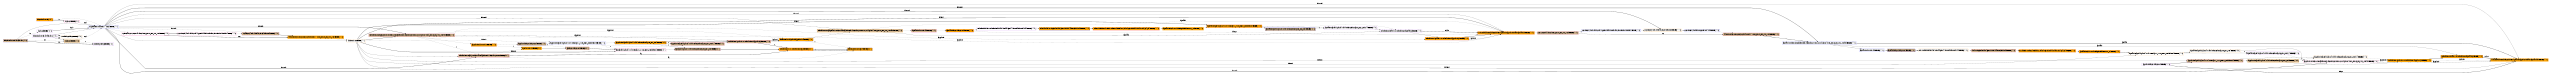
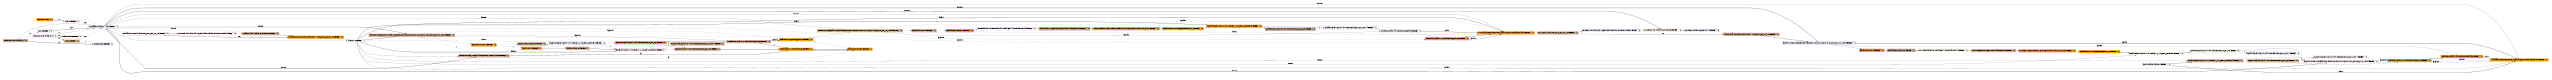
  digraph {
    fontname="Patrick Hand"
    rankdir=LR
    node [color=deeppink fillcolor=white fontname="Patrick Hand" shape=box style=filled]
    edge [arrowhead=dot fontname="Patrick Hand" style=dashed]
    n1 [color=blue fillcolor=orange label="deltaStreamerTestRunner(ingestionJob,cfgIngestionJob,null)@@@15@@@['1', '1', '0']"]
    n2 [color=darkorange fillcolor=tan label="HoodieDeltaStreamer.Config cfgBackfillJob = TestHelpers.makeConfig(tableBasePath,WriteOperationType.UPSERT,Arrays.asList(.getName()),PROPS_FILENAME_TEST_MULTI_WRITER,false)@@@28@@@['1', '1', '0']" shape=note]
    n3 [color=blue fillcolor=orange label="deltaStreamerTestRunner(ds,cfg,null)@@@11@@@['0', '0', '1']" shape=note]
    n4 [color=purple label="HoodieDeltaStreamer backfillJob = new HoodieDeltaStreamer(cfgBackfillJob,jsc)@@@37@@@['1', '1', '0']"]
    n5 [fillcolor=orange label="runJobsInParallel(tableBasePath,tableType,totalRecords,ingestionJob2,cfgIngestionJob,backfillJob,cfgBackfillJob,true)@@@39@@@['1', '1', '0']"]
    n6 [fillcolor=tan label="cfgBackfillJob.continuousMode = false@@@29@@@['1', '1', '0']" shape=note]
    n7 [color=blue fillcolor=tan label="cfgBackfillJob.configs.add(String.format(\"%s=false\",HoodieCompactionConfig.AUTO_CLEAN_PROP))@@@36@@@['1', '0', '0']" shape=note]
    n8 [color=purple label="cfgBackfillJob.configs.add(String.format(\"%s=false\",HoodieCompactionConfig.AUTO_CLEAN_PROP.key()))@@@36@@@['0', '1', '0']" shape=note]
    n9 [color=purple fillcolor=orange label="HoodieDeltaStreamer ingestionJob2 = new HoodieDeltaStreamer(cfgIngestionJob,jsc)@@@38@@@['1', '1', '0']"]
    n10 [fillcolor=tan label="timeline = meta.getActiveTimeline().getCommitsTimeline().filterCompletedInstants()@@@49@@@['1', '1', '0']"]
    n11 [fillcolor=orange label="commitMetadata = HoodieCommitMetadata.fromBytes(timeline.getInstantDetails(timeline.firstInstant().get()).get(),)@@@50@@@['1', '1', '0']" shape=note]
    n12 [color=purple fillcolor=orange label="cfgBackfillJob.checkpoint = commitMetadata.getMetadata(CHECKPOINT_KEY)@@@51@@@['1', '1', '0']"]
    n13 [fillcolor=tan label="props = prepareMultiWriterProps(PROPS_FILENAME_TEST_MULTI_WRITER)@@@40@@@['1', '1', '0']"]
    n14 [fillcolor=tan label="UtilitiesTestBase.Helpers.savePropsToDFS(props,dfs,dfsBasePath + \"/\" + PROPS_FILENAME_TEST_MULTI_WRITER)@@@44@@@['1', '1', '0']"]
    n15 [color=blue label="props.setProperty(\"hoodie.write.lock.provider\",\"org.apache.hudi.client.transaction.FileSystemBasedLockProviderTestClass\")@@@41@@@['1', '1', '0']" shape=note]
    n16 [color=blue label="cfgBackfillJob = TestHelpers.makeConfig(tableBasePath,WriteOperationType.INSERT,Arrays.asList(.getName()),PROPS_FILENAME_TEST_MULTI_WRITER,false)@@@45@@@['1', '1', '0']"]
    n17 [color=darkorange label="props.setProperty(\"hoodie.write.lock.filesystem.path\",tableBasePath)@@@42@@@['1', '1', '0']" shape=note]
    n18 [color=purple fillcolor=orange label="cfgIngestionJob.continuousMode = true@@@10@@@['1', '1', '0']"]
    n19 [color=darkorange fillcolor=orange label="cfg.continuousMode = true@@@6@@@['0', '0', '1']" shape=note]
    n20 [color=blue fillcolor=tan label="cfgIngestionJob.tableType = tableType.name()@@@11@@@['1', '1', '0']"]
    n21 [fillcolor=tan label="cfg.tableType = tableType.name()@@@7@@@['0', '0', '1']" shape=note]
    n22 [color=blue label="cfgIngestionJob.configs.add(String.format(\"%s=%d\",SourceConfigs.MAX_UNIQUE_RECORDS_PROP,totalRecords))@@@12@@@['1', '1', '0']"]
    n23 [color=darkorange label="HoodieTableType tableType@@@2@@@['0', '1', '0']"]
    n24 [color=purple fillcolor=orange label="cfgBackfillJob.tableType = tableType.name()@@@30@@@['1', '1', '0']" shape=note]
    n25 [color=purple label="HoodieTableMetaClient meta = HoodieTableMetaClient.builder().setConf(dfs.getConf()).setBasePath(tableBasePath).build()@@@31@@@['1', '1', '0']"]
    n26 [color=blue fillcolor=orange label="HoodieTimeline timeline = meta.getActiveTimeline().getCommitsTimeline().filterCompletedInstants()@@@32@@@['1', '1', '0']" shape=note]
    n27 [fillcolor=tan label="cfgIngestionJob.configs.add(String.format(\"%s=%d\",SourceConfigs.MAX_UNIQUE_RECORDS_PROP,totalRecords))@@@57@@@['1', '1', '0']"]
    n28 [color=darkorange fillcolor=tan label="cfgIngestionJob.configs.add(String.format(\"%s=false\",HoodieCompactionConfig.AUTO_CLEAN_PROP))@@@58@@@['1', '0', '0']" shape=note]
    n29 [color=darkorange label="cfgIngestionJob.configs.add(String.format(\"%s=false\",HoodieCompactionConfig.AUTO_CLEAN_PROP.key()))@@@58@@@['0', '1', '0']"]
    n30 [color=darkorange fillcolor=orange label="HoodieDeltaStreamer ingestionJob3 = new HoodieDeltaStreamer(cfgIngestionJob,jsc)@@@59@@@['1', '1', '0']"]
    n31 [color=darkorange fillcolor=orange label="runJobsInParallel(tableBasePath,tableType,totalRecords,ingestionJob3,cfgIngestionJob,backfillJob2,cfgBackfillJob,false)@@@61@@@['1', '1', '0']"]
-   n32 [color=blue label="cfgBackfillJob.continuousMode = false@@@46@@@['1', '1', '0']"]
+   n32 [color=blue fillcolor=orange label="cfgBackfillJob.continuousMode = false@@@46@@@['1', '1', '0']"]
    n33 [color=blue fillcolor=orange label="HoodieDeltaStreamer backfillJob2 = new HoodieDeltaStreamer(cfgBackfillJob,jsc)@@@60@@@['1', '1', '0']"]
    n34 [color=blue fillcolor=tan label="testUpsertsContinuousModeWithMultipleWriters['1', '0', '0']" shape=note]
    n35 [color=blue label="String tableBasePath = dfsBasePath + \"/\" + tempDir@@@3@@@['1', '1', '1']"]
    n36 [color=purple label="String tempDir@@@2@@@['1', '0', '0']"]
    n37 [color=darkorange fillcolor=tan label="String tempDir@@@2@@@['1', '1', '0']"]
    n38 [color=purple label="HoodieTableType tableType@@@2@@@['0', '0', '1']"]
    n39 [label="cfgIngestionJob = TestHelpers.makeConfig(tableBasePath,WriteOperationType.UPSERT,Arrays.asList(.getName()),PROPS_FILENAME_TEST_MULTI_WRITER,false)@@@54@@@['1', '1', '0']" shape=note]
    n40 [fillcolor=tan label="HoodieDeltaStreamer.Config cfgIngestionJob = TestHelpers.makeConfig(tableBasePath,WriteOperationType.UPSERT,Arrays.asList(.getName()),PROPS_FILENAME_TEST_MULTI_WRITER,false)@@@9@@@['1', '1', '0']"]
    n41 [fillcolor=tan label="HoodieDeltaStreamer.Config cfg = TestHelpers.makeConfig(tableBasePath,WriteOperationType.UPSERT)@@@5@@@['0', '0', '1']" shape=note]
    n42 [label="TypedProperties props = prepareMultiWriterProps(PROPS_FILENAME_TEST_MULTI_WRITER)@@@4@@@['1', '1', '0']" shape=note]
    n43 [color=purple fillcolor=tan label="props.setProperty(\"hoodie.write.lock.filesystem.path\",tableBasePath)@@@6@@@['1', '1', '0']"]
    n44 [color=darkorange label="int totalRecords = 3000@@@4@@@['1', '1', '1']" shape=note]
    n45 [fillcolor=orange label="cfgBackfillJob.configs.add(String.format(\"%s=%d\",SourceConfigs.MAX_UNIQUE_RECORDS_PROP,totalRecords))@@@35@@@['1', '1', '0']"]
    n46 [color=darkorange label="meta = HoodieTableMetaClient.builder().setConf(dfs.getConf()).setBasePath(tableBasePath).build()@@@48@@@['1', '1', '0']" shape=note]
    n47 [label="cfg.configs.add(String.format(\"%s=%d\",SourceConfigs.MAX_UNIQUE_RECORDS_PROP,totalRecords))@@@8@@@['0', '0', '1']" shape=note]
    n48 [color=purple fillcolor=tan label="cfg.configs.add(String.format(\"%s=false\",HoodieCompactionConfig.AUTO_CLEAN_PROP))@@@9@@@['0', '0', '1']" shape=note]
    n49 [fillcolor=tan label="HoodieDeltaStreamer ingestionJob = new HoodieDeltaStreamer(cfgIngestionJob,jsc)@@@14@@@['1', '1', '0']" shape=note]
    n50 [fillcolor=orange label="HoodieDeltaStreamer ds = new HoodieDeltaStreamer(cfg,jsc)@@@10@@@['0', '0', '1']"]
    n51 [color=darkorange fillcolor=orange label="UtilitiesTestBase.Helpers.savePropsToDFS(props,dfs,dfsBasePath + \"/\" + PROPS_FILENAME_TEST_MULTI_WRITER)@@@7@@@['1', '1', '0']" shape=note]
    n52 [label="props.setProperty(\"hoodie.write.lock.provider\",\"org.apache.hudi.client.transaction.FileSystemBasedLockProviderTestClass\")@@@5@@@['1', '1', '0']"]
    n53 [color=blue label="props.setProperty(\"hoodie.test.source.generate.inserts\",\"true\")@@@43@@@['1', '1', '0']"]
    n54 [color=darkorange label="cfgBackfillJob.configs.add(String.format(\"%s=%d\",SourceConfigs.MAX_UNIQUE_RECORDS_PROP,totalRecords))@@@52@@@['1', '1', '0']" shape=note]
    n55 [color=darkorange fillcolor=orange label="cfgBackfillJob.checkpoint = commitMetadata.getMetadata(CHECKPOINT_KEY)@@@34@@@['1', '1', '0']" shape=note]
    n56 [color=blue fillcolor=tan label="cfgBackfillJob.tableType = tableType.name()@@@47@@@['1', '1', '0']" shape=note]
    n57 [color=purple label="cfgIngestionJob.tableType = tableType.name()@@@56@@@['1', '1', '0']" shape=note]
    n58 [color=purple fillcolor=orange label="testUpsertsContinuousMode['0', '0', '1']"]
    n59 [label="String tempDir@@@2@@@['0', '0', '1']" shape=note]
    n60 [fillcolor=orange label="HoodieCommitMetadata commitMetadata = HoodieCommitMetadata.fromBytes(timeline.getInstantDetails(timeline.firstInstant().get()).get(),)@@@33@@@['1', '1', '0']" shape=note]
    n61 [color=darkorange label="cfgBackfillJob.configs.add(String.format(\"%s=false\",HoodieCompactionConfig.AUTO_CLEAN_PROP))@@@53@@@['1', '0', '0']"]
    n62 [color=purple label="cfgBackfillJob.configs.add(String.format(\"%s=false\",HoodieCompactionConfig.AUTO_CLEAN_PROP.key()))@@@53@@@['0', '1', '0']"]
    n63 [color=purple label="testUpsertsContinuousModeWithMultipleWriters['0', '1', '0']"]
    n64 [color=blue fillcolor=orange label="cfgIngestionJob.configs.add(String.format(\"%s=false\",HoodieCompactionConfig.AUTO_CLEAN_PROP))@@@13@@@['1', '0', '0']" shape=note]
    n65 [fillcolor=tan label="cfgIngestionJob.configs.add(String.format(\"%s=false\",HoodieCompactionConfig.AUTO_CLEAN_PROP.key()))@@@13@@@['0', '1', '0']" shape=note]
    n1 -> n2 [style=solid]
    n1 -> n3 [arrowhead=diamond label=0]
    n2 -> n4 [label=cfgBackfillJob style=solid]
    n2 -> n5 [label=cfgBackfillJob]
    n2 -> n6 [arrowhead=diamond]
    n4 -> n5 [label=backfillJob style=bold]
    n4 -> n9 [arrowhead=diamond style=solid]
    n5 -> n13
    n6 -> n24 [arrowhead=diamond]
    n7 -> n4 [arrowhead=diamond]
    n7 -> n8 [label=0]
    n8 -> n4 [style=solid]
    n9 -> n5 [label=ingestionJob2 style=solid]
    n9 -> n5 [style=bold]
    n10 -> n11 [arrowhead=diamond]
    n11 -> n12 [arrowhead=diamond]
    n12 -> n54 [style=bold]
    n13 -> n14 [label=props style=solid]
    n13 -> n15 [style=solid]
    n14 -> n16 [style=bold]
    n15 -> n17
    n16 -> n31 [arrowhead=diamond label=cfgBackfillJob style=bold]
    n16 -> n32 [style=solid]
    n16 -> n33 [arrowhead=diamond label=cfgBackfillJob style=solid]
    n17 -> n53 [arrowhead=diamond style=bold]
    n18 -> n19 [label=0]
    n18 -> n20
    n19 -> n21 [arrowhead=diamond style=solid]
    n20 -> n21 [label=0]
    n20 -> n22
    n21 -> n47 [arrowhead=diamond style=bold]
    n22 -> n47 [label=0]
    n22 -> n64 [arrowhead=diamond]
    n22 -> n65 [arrowhead=diamond]
    n24 -> n5 [arrowhead=diamond label=tableType]
    n24 -> n25 [arrowhead=diamond style=solid]
    n25 -> n26 [style=solid]
    n26 -> n60 [arrowhead=diamond style=bold]
    n27 -> n28 [arrowhead=diamond]
    n27 -> n29 [arrowhead=diamond style=solid]
    n28 -> n29 [arrowhead=diamond label=0]
    n28 -> n30 [style=solid]
    n29 -> n30 [arrowhead=diamond]
    n30 -> n31 [label=ingestionJob3]
    n30 -> n33 [arrowhead=diamond style=bold]
    n32 -> n56 [style=bold]
    n33 -> n31 [arrowhead=diamond]
    n33 -> n31 [arrowhead=diamond label=backfillJob2 style=bold]
    n34 -> n35 [style=solid]
    n34 -> n36 [label=true]
-   n34 -> n37 [label=true]
+   n36 -> n37 [label=true]
    n34 -> n38 [arrowhead=diamond label=true style=bold]
    n35 -> n2 [arrowhead=diamond label=tableBasePath style=solid]
    n35 -> n5 [label=tableBasePath style=solid]
    n35 -> n16 [label=tableBasePath style=bold]
    n35 -> n17 [arrowhead=diamond label=tableBasePath style=bold]
    n35 -> n31 [arrowhead=diamond label=tableBasePath style=solid]
    n35 -> n39 [arrowhead=diamond label=tableBasePath style=bold]
    n35 -> n40 [arrowhead=diamond label=tableBasePath style=bold]
    n35 -> n41 [label=tableBasePath style=bold]
    n35 -> n42
    n35 -> n43 [label=tableBasePath]
    n35 -> n44 [arrowhead=diamond style=solid]
    n36 -> n35 [label=tempDir style=bold]
    n37 -> n35 [arrowhead=diamond label=tempDir]
    n37 -> n38 [arrowhead=diamond label=0]
    n39 -> n30 [arrowhead=diamond label=cfgIngestionJob style=solid]
    n39 -> n31 [arrowhead=diamond label=cfgIngestionJob style=solid]
    n40 -> n1 [label=cfgIngestionJob]
    n40 -> n5 [arrowhead=diamond label=cfgIngestionJob]
    n40 -> n9 [arrowhead=diamond label=cfgIngestionJob]
    n40 -> n18 [arrowhead=diamond]
    n40 -> n41 [label=0]
    n40 -> n49 [label=cfgIngestionJob style=solid]
    n41 -> n3 [arrowhead=diamond label=cfg]
    n41 -> n19
    n41 -> n50 [label=cfg style=bold]
    n42 -> n51 [arrowhead=diamond label=props style=bold]
    n42 -> n52 [arrowhead=diamond style=bold]
    n43 -> n51 [style=bold]
    n44 -> n5 [label=totalRecords style=bold]
    n44 -> n22 [label=totalRecords]
    n44 -> n27 [label=totalRecords style=solid]
    n44 -> n31 [label=totalRecords style=solid]
    n44 -> n40 [style=bold]
    n44 -> n41 [arrowhead=diamond style=solid]
    n44 -> n45 [label=totalRecords style=bold]
    n44 -> n47 [arrowhead=diamond label=totalRecords style=bold]
    n44 -> n54 [label=totalRecords style=solid]
    n45 -> n7 [arrowhead=diamond style=solid]
    n45 -> n8 [arrowhead=diamond style=solid]
    n46 -> n10 [arrowhead=diamond]
    n47 -> n48 [style=solid]
    n48 -> n50 [arrowhead=diamond style=bold]
    n49 -> n1 [label=ingestionJob style=bold]
    n49 -> n1 [style=solid]
    n49 -> n50 [label=0 style=bold]
    n50 -> n3 [style=bold]
    n50 -> n3 [label=ds style=bold]
    n51 -> n44
    n52 -> n43 [arrowhead=diamond]
    n53 -> n14
    n54 -> n61 [style=bold]
    n54 -> n62
    n55 -> n45 [arrowhead=diamond]
    n56 -> n46 [arrowhead=diamond style=bold]
    n57 -> n27 [style=bold]
    n57 -> n31 [arrowhead=diamond label=tableType style=bold]
    n58 -> n35 [arrowhead=diamond]
    n58 -> n59 [label=true style=bold]
    n59 -> n35 [arrowhead=diamond label=tempDir]
    n60 -> n55 [arrowhead=diamond]
    n61 -> n39 [arrowhead=diamond style=solid]
    n61 -> n62 [label=0]
    n62 -> n39
    n63 -> n23 [label=true]
    n63 -> n35 [arrowhead=diamond style=solid]
    n63 -> n37 [label=true style=solid]
    n64 -> n48 [arrowhead=diamond label=0 style=solid]
    n64 -> n49 [style=bold]
    n64 -> n65 [label=0 style=solid]
    n65 -> n49 [style=solid]
  }
